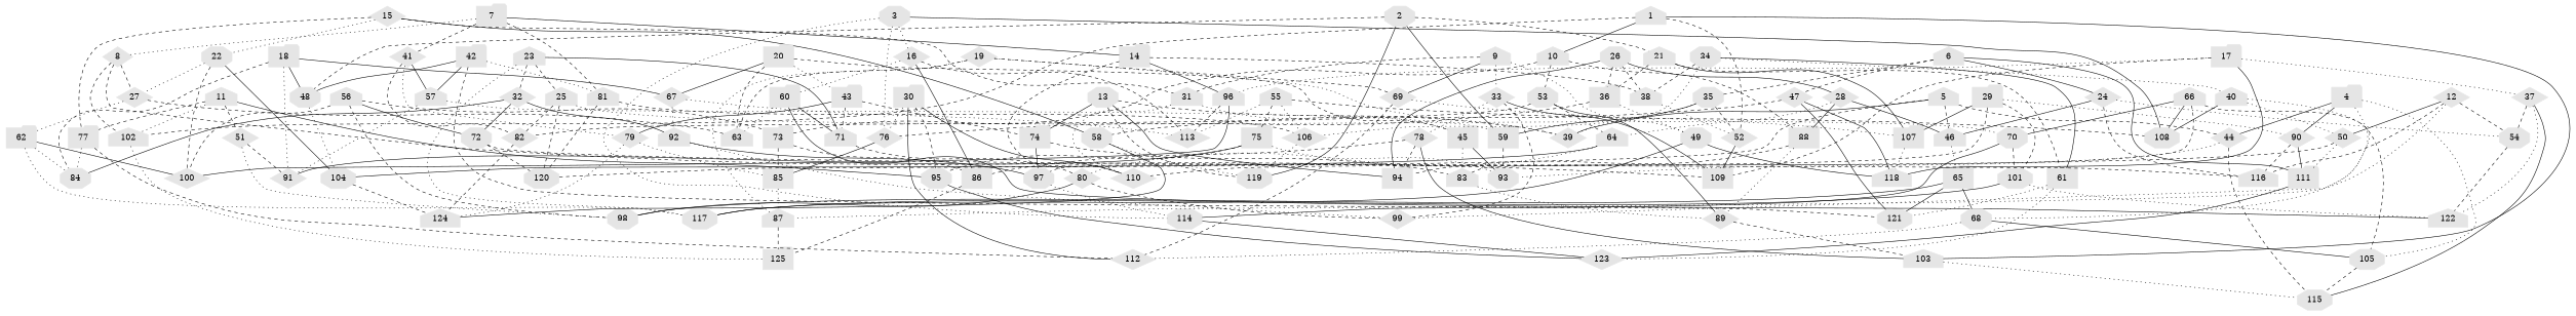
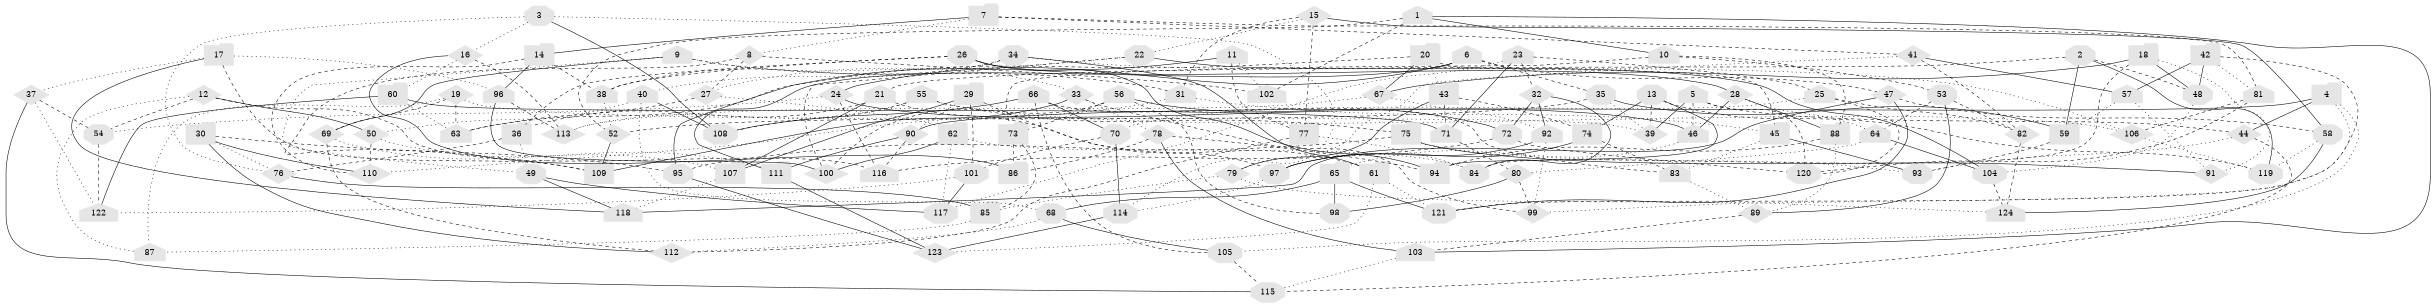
  graph {
    node [color=gray90 shape=diamond style=filled]
    edge [style=dashed]
    1 [shape=house]
    10 [shape=house]
    52
    102 [shape=house]
    103 [shape=house]
    53 [shape=octagon]
    73 [shape=folder]
    88 [shape=folder]
    109 [shape=folder]
-   125 [shape=folder]
    115 [shape=octagon]
    2 [shape=octagon]
    21 [shape=house]
    48 [shape=octagon]
    59 [shape=folder]
    119 [shape=octagon]
    36 [shape=folder]
    61 [shape=folder]
    107 [shape=folder]
    104 [shape=octagon]
    93 [shape=octagon]
    3 [shape=octagon]
    16
    76
    108 [shape=octagon]
    114 [shape=octagon]
    60 [shape=folder]
    86 [shape=folder]
    113
    85 [shape=folder]
    123
    4 [shape=folder]
    44
    90
    99
    105 [shape=octagon]
    111 [shape=folder]
    116 [shape=house]
    5 [shape=house]
    39
    46 [shape=house]
    120 [shape=octagon]
    65 [shape=folder]
    6 [shape=house]
    24
    35 [shape=octagon]
    47
    54 [shape=octagon]
    58 [shape=octagon]
    118 [shape=house]
    121 [shape=octagon]
    7 [shape=folder]
    8
    14 [shape=folder]
    41
    81 [shape=house]
    27
    38 [shape=house]
    96 [shape=house]
    110
    82
    57 [shape=house]
    79
    106
    63 [shape=house]
    62 [shape=folder]
    9 [shape=house]
    31 [shape=house]
    33
    49 [shape=octagon]
    69
    45 [shape=folder]
    78
    117 [shape=octagon]
    112
    64 [shape=house]
    89
    94 [shape=folder]
    11 [shape=house]
-   51
    77 [shape=folder]
    95 [shape=octagon]
    91
    98 [shape=octagon]
    84 [shape=octagon]
    12
    50
    87 [shape=house]
    122 [shape=house]
    13 [shape=octagon]
    74 [shape=folder]
    97 [shape=octagon]
    83 [shape=house]
    100
    15
    22 [shape=octagon]
    124 [shape=house]
    71 [shape=house]
    17 [shape=folder]
    37
    18 [shape=folder]
    67
    92 [shape=house]
    19
    20 [shape=folder]
    43 [shape=folder]
    23 [shape=house]
    25 [shape=house]
    32
    70 [shape=octagon]
    72 [shape=octagon]
    80
    101 [shape=octagon]
    26 [shape=octagon]
    28
    29 [shape=folder]
    30 [shape=folder]
    34 [shape=octagon]
    40 [shape=house]
    68 [shape=octagon]
    42 [shape=folder]
    55 [shape=house]
    75 [shape=folder]
    56 [shape=house]
    66 [shape=house]
    1 -- 10 [style=solid]
    1 -- 52
    1 -- 102
    1 -- 103 [style=solid]
    10 -- 53
    10 -- 73
    10 -- 88
    52 -- 109 [style=solid]
-   102 -- 125 [style=dotted]
    103 -- 115 [style=dotted]
    53 -- 82
    53 -- 64
    53 -- 89 [style=solid]
    73 -- 86
    73 -- 85
    88 -- 89 [style=dotted]
    88 -- 94
    2 -- 21
    2 -- 48
    2 -- 59 [style=solid]
    2 -- 119 [style=solid]
    21 -- 36
    21 -- 61
    21 -- 107 [style=solid]
    48 -- 104 [style=dotted]
    59 -- 93
    36 -- 76
    36 -- 49 [style=dotted]
    61 -- 123 [style=dotted]
    61 -- 121 [style=dotted]
    107 -- 118 [style=dotted]
    104 -- 124
    3 -- 16 [style=dotted]
    3 -- 76 [style=dotted]
    3 -- 108 [style=solid]
    3 -- 114 [style=dotted]
    16 -- 60 [style=dotted]
    16 -- 86 [style=solid]
    16 -- 113
    76 -- 85 [style=solid]
    114 -- 123 [style=solid]
    60 -- 63 [style=dotted]
    60 -- 122 [style=solid]
    60 -- 71 [style=solid]
-   86 -- 125
    85 -- 87 [style=dotted]
    4 -- 44 [style=solid]
    4 -- 90 [style=solid]
    4 -- 99 [style=dotted]
    4 -- 105 [style=dotted]
    44 -- 115
    44 -- 93 [style=dotted]
    90 -- 111 [style=solid]
    90 -- 116
    105 -- 115
    111 -- 123 [style=solid]
    5 -- 44
    5 -- 39 [style=solid]
    5 -- 46
    5 -- 120
    46 -- 65 [style=dotted]
    65 -- 121 [style=solid]
    65 -- 98 [style=solid]
    65 -- 68 [style=solid]
    6 -- 111 [style=solid]
    6 -- 24 [style=solid]
    6 -- 35
    6 -- 47
    24 -- 116
    24 -- 46 [style=solid]
    24 -- 54 [style=dotted]
    35 -- 52
    35 -- 59 [style=solid]
    35 -- 39 [style=dotted]
    47 -- 58
    47 -- 118 [style=solid]
    47 -- 121 [style=solid]
    54 -- 122
    58 -- 119 [style=dotted]
    58 -- 124 [style=solid]
    7 -- 8 [style=dotted]
    7 -- 14 [style=solid]
    7 -- 41
    7 -- 81
    8 -- 102
    8 -- 109
    8 -- 27
    14 -- 38
    14 -- 96 [style=solid]
    14 -- 110
    41 -- 82
    41 -- 57 [style=solid]
    41 -- 79 [style=dotted]
    81 -- 120
    81 -- 106
    27 -- 63
    27 -- 62 [style=dotted]
    38 -- 52 [style=dotted]
    96 -- 113
    96 -- 100 [style=solid]
    82 -- 124
    57 -- 59 [style=dotted]
    57 -- 91 [style=dotted]
    79 -- 85 [style=dotted]
    79 -- 124 [style=dotted]
    106 -- 119 [style=dotted]
    62 -- 117 [style=dotted]
    62 -- 84 [style=dotted]
    62 -- 100 [style=solid]
    9 -- 31
    9 -- 33 [style=dotted]
    9 -- 49 [style=dotted]
    9 -- 69 [style=solid]
    31 -- 110 [style=dotted]
    31 -- 45 [style=dotted]
    33 -- 109 [style=solid]
    33 -- 99
    33 -- 78 [style=dotted]
    49 -- 118 [style=solid]
    49 -- 117 [style=solid]
    69 -- 107 [style=dotted]
    69 -- 112
    45 -- 93 [style=solid]
    45 -- 83 [style=dotted]
    78 -- 103 [style=solid]
    78 -- 86
    78 -- 94
    64 -- 104 [style=solid]
    64 -- 80 [style=dotted]
    89 -- 103
    11 -- 102 [style=dotted]
-   11 -- 51
    11 -- 77
    11 -- 95 [style=solid]
-   51 -- 91
-   51 -- 98 [style=dotted]
    77 -- 112
    77 -- 84 [style=dotted]
    95 -- 123 [style=solid]
    12 -- 116
    12 -- 54
    12 -- 50 [style=solid]
    12 -- 87 [style=dotted]
    50 -- 111 [style=dotted]
    50 -- 110
-   87 -- 125
    13 -- 119
    13 -- 39
    13 -- 94 [style=solid]
    13 -- 74 [style=solid]
    74 -- 97 [style=solid]
    74 -- 83
    97 -- 114 [style=dotted]
    83 -- 89 [style=dotted]
    15 -- 58 [style=solid]
    15 -- 31
    15 -- 77
    15 -- 22 [style=dotted]
    22 -- 104 [style=solid]
    22 -- 27 [style=dotted]
    22 -- 100
    71 -- 80
    17 -- 109
    17 -- 118 [style=solid]
    17 -- 96 [style=dotted]
    17 -- 37 [style=dotted]
    37 -- 115 [style=solid]
    37 -- 54
    37 -- 122 [style=dotted]
    18 -- 48 [style=solid]
    18 -- 91 [style=dotted]
    18 -- 84
    18 -- 67 [style=solid]
    67 -- 113 [style=dotted]
    67 -- 92 [style=dotted]
    92 -- 99 [style=dotted]
    92 -- 97 [style=solid]
    19 -- 39 [style=dotted]
    19 -- 63
    19 -- 69
    19 -- 87 [style=dotted]
    20 -- 63
    20 -- 45
    20 -- 67 [style=solid]
    20 -- 43 [style=dotted]
    43 -- 79 [style=solid]
    43 -- 74
    43 -- 71
    23 -- 117 [style=dotted]
    23 -- 71 [style=solid]
    23 -- 25
    23 -- 32
    25 -- 120
    25 -- 82
    25 -- 70 [style=dotted]
    32 -- 84 [style=solid]
    32 -- 92 [style=solid]
    32 -- 72 [style=solid]
    70 -- 114 [style=solid]
    70 -- 101
    72 -- 116
    72 -- 120
    80 -- 99
    80 -- 98 [style=solid]
    101 -- 117 [style=solid]
    101 -- 122 [style=dotted]
    26 -- 36
    26 -- 38
    26 -- 94 [style=solid]
    26 -- 28 [style=solid]
    28 -- 88 [style=solid]
    28 -- 46 [style=solid]
    28 -- 64 [style=dotted]
    29 -- 107 [style=solid]
    29 -- 90 [style=dotted]
    29 -- 97
    29 -- 101
    30 -- 76 [style=dotted]
    30 -- 110 [style=solid]
    30 -- 112 [style=solid]
    30 -- 95
    34 -- 61 [style=solid]
    34 -- 38
    34 -- 106 [style=dotted]
    34 -- 40 [style=dotted]
    40 -- 108 [style=solid]
    40 -- 50 [style=dotted]
    40 -- 68 [style=dotted]
    68 -- 105 [style=solid]
    68 -- 112 [style=dotted]
    42 -- 48 [style=solid]
    42 -- 121
    42 -- 81 [style=dotted]
    42 -- 57 [style=solid]
    55 -- 108
    55 -- 113 [style=dotted]
    55 -- 106 [style=dotted]
    55 -- 75
    75 -- 93 [style=dotted]
    75 -- 95
    75 -- 91 [style=solid]
    56 -- 73
    56 -- 98
    56 -- 100
    56 -- 72 [style=solid]
    66 -- 108 [style=solid]
    66 -- 105
    66 -- 83
    66 -- 70 [style=solid]
  }
